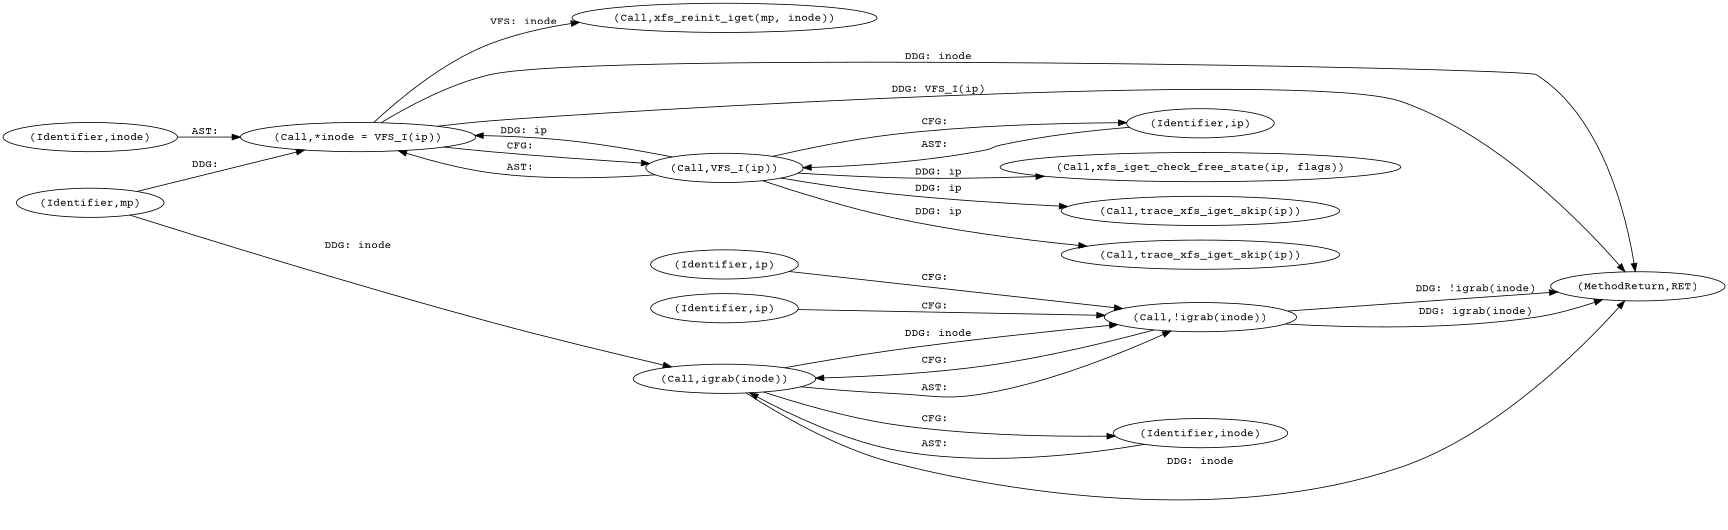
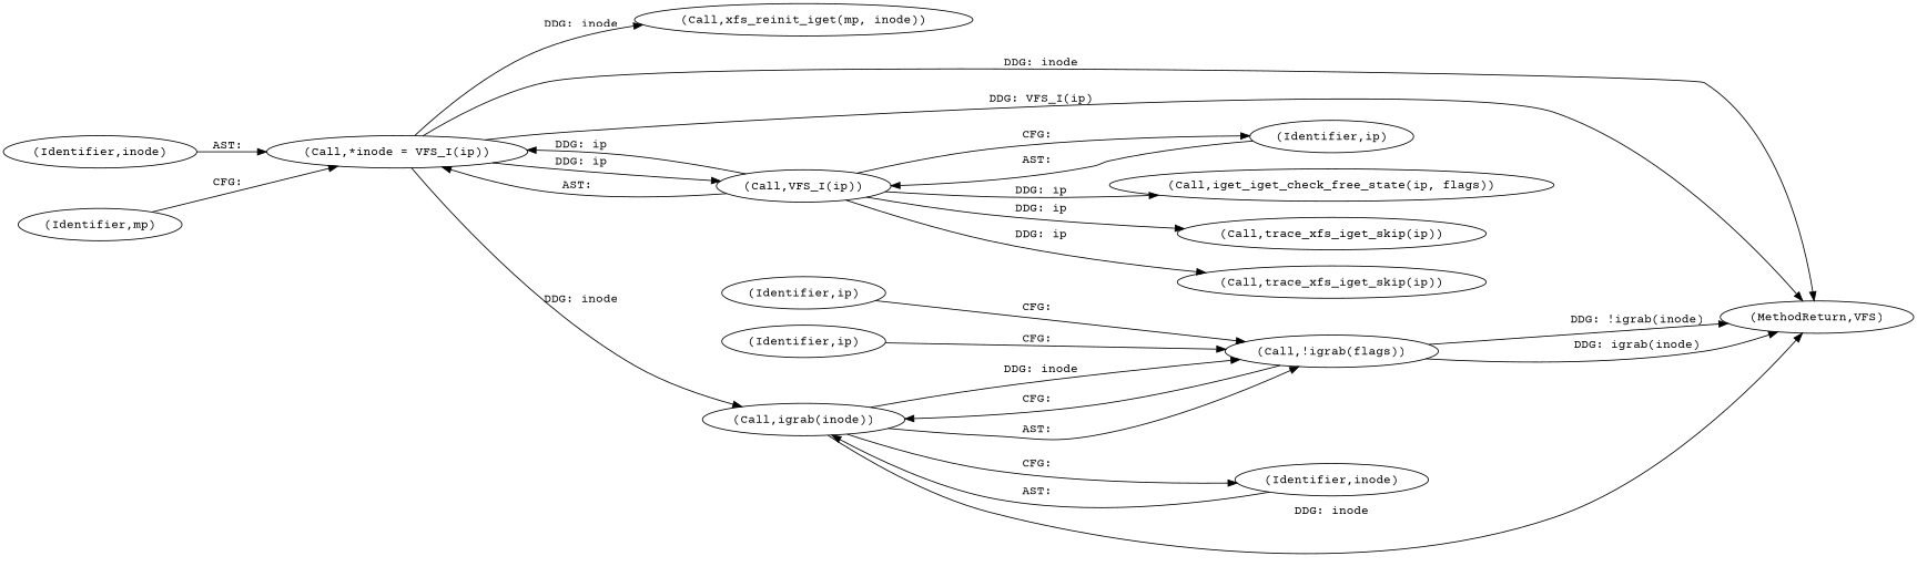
  digraph {
    fontname="Courier Prime"
    rankdir=LR
    node [fontname="Courier Prime"]
    edge [fontname="Courier Prime"]
    n1 [label="(Call,igrab(inode))"]
-   n2 [label="(Call,!igrab(inode))"]
-   n3 [label="(MethodReturn,RET)"]
+   n2 [label="(Call,!igrab(flags))"]
+   n3 [label="(MethodReturn,VFS)"]
    n4 [label="(Identifier,inode)"]
    n5 [label="(Call,*inode = VFS_I(ip))"]
    n6 [label="(Call,VFS_I(ip))"]
    n7 [label="(Call,xfs_reinit_iget(mp, inode))"]
    n8 [label="(Call,trace_xfs_iget_skip(ip))"]
    n9 [label="(Call,trace_xfs_iget_skip(ip))"]
    n10 [label="(Identifier,ip)"]
-   n11 [label="(Call,xfs_iget_check_free_state(ip, flags))"]
+   n11 [label="(Call,iget_iget_check_free_state(ip, flags))"]
    n12 [label="(Identifier,ip)"]
    n13 [label="(Identifier,ip)"]
    n14 [label="(Identifier,inode)"]
    n15 [label="(Identifier,mp)"]
    n1 -> n2 [label="AST: "]
    n1 -> n2 [label="DDG: inode"]
    n1 -> n3 [label="DDG: inode"]
    n1 -> n4 [label="CFG: "]
    n2 -> n1 [label="CFG: "]
    n2 -> n3 [label="DDG: !igrab(inode)"]
    n2 -> n3 [label="DDG: igrab(inode)"]
    n4 -> n1 [label="AST: "]
-   n15 -> n1 [label="DDG: inode"]
+   n5 -> n1 [label="DDG: inode"]
    n5 -> n3 [label="DDG: inode"]
    n5 -> n3 [label="DDG: VFS_I(ip)"]
-   n5 -> n6 [label="CFG: "]
-   n5 -> n7 [label="VFS: inode"]
+   n5 -> n6 [label="DDG: ip"]
+   n5 -> n7 [label="DDG: inode"]
    n6 -> n5 [label="AST: "]
    n6 -> n5 [label="DDG: ip"]
    n6 -> n8 [label="DDG: ip"]
    n6 -> n9 [label="DDG: ip"]
    n6 -> n10 [label="CFG: "]
    n6 -> n11 [label="DDG: ip"]
    n10 -> n6 [label="AST: "]
    n12 -> n2 [label="CFG: "]
    n13 -> n2 [label="CFG: "]
    n14 -> n5 [label="AST: "]
-   n15 -> n5 [label="DDG: "]
+   n15 -> n5 [label="CFG: "]
  }
